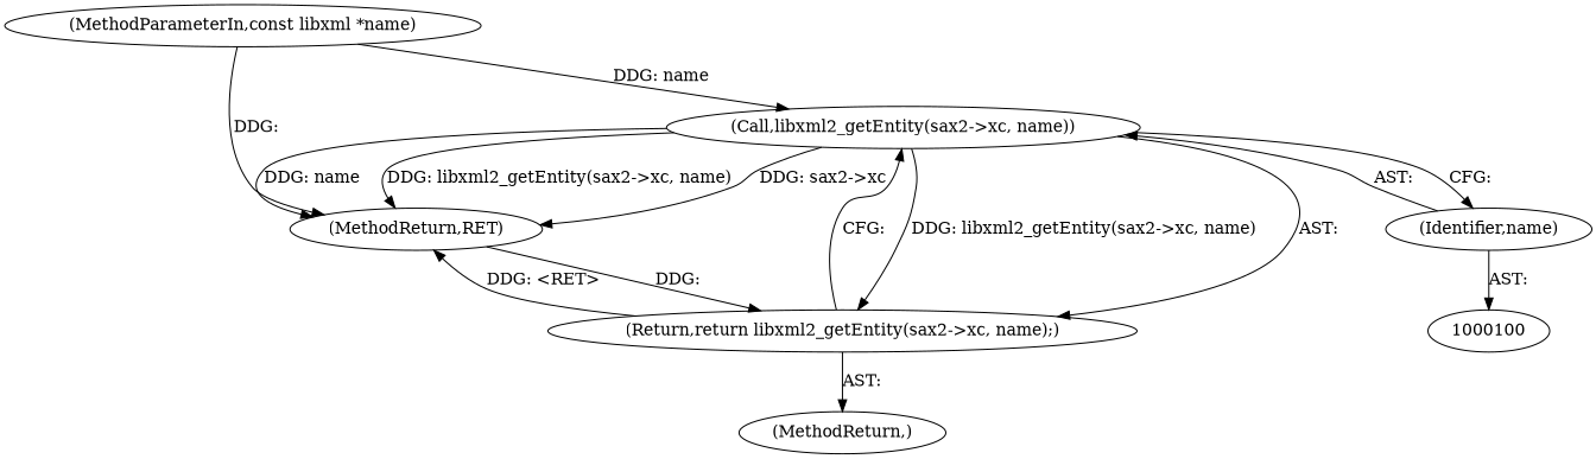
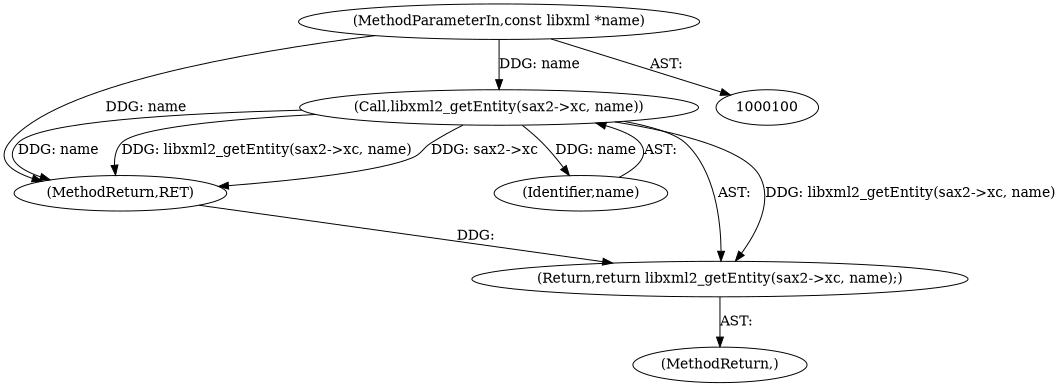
  digraph {
    n1 [label="(MethodParameterIn,const libxml *name)"]
    n2 [label="(Call,libxml2_getEntity(sax2->xc, name))"]
    n3 [label="(MethodReturn,RET)"]
    1000100
    n5 [label="(Return,return libxml2_getEntity(sax2->xc, name);)"]
    n6 [label="(Identifier,name)"]
    n7 [label="(MethodReturn,)"]
    n1 -> n2 [label="DDG: name"]
-   n1 -> n3 [label="DDG: "]
-   n6 -> 1000100 [label="AST: "]
+   n1 -> n3 [label="DDG: name"]
+   n1 -> 1000100 [label="AST: "]
    n2 -> n3 [label="DDG: name"]
    n2 -> n3 [label="DDG: libxml2_getEntity(sax2->xc, name)"]
    n2 -> n3 [label="DDG: sax2->xc"]
    n2 -> n5 [label="AST: "]
    n2 -> n5 [label="DDG: libxml2_getEntity(sax2->xc, name)"]
-   n2 -> n6 [label="CFG: "]
+   n2 -> n6 [label="DDG: name"]
    n3 -> n5 [label="DDG: "]
-   n5 -> n2 [label="CFG: "]
-   n5 -> n3 [label="DDG: <RET>"]
    n5 -> n7 [label="AST: "]
    n6 -> n2 [label="AST: "]
  }
